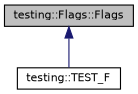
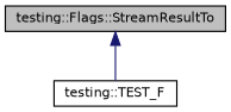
  digraph {
    rankdir=TB
    node [color=black fontname=Helvetica fontsize=10 shape=record]
-   n1 [fillcolor=grey75 fontcolor=black height=0.2 label="testing::Flags::Flags" style=filled width=0.4]
+   n1 [fillcolor=grey75 fontcolor=black height=0.2 label="testing::Flags::StreamResultTo" style=filled width=0.4]
    n2 [height=0.2 label="testing::TEST_F" width=0.4]
    n1 -> n2 [color=midnightblue dir=back fontname=Helvetica fontsize=10 labelfontname=Helvetica labelfontsize=10 style=solid]
  }
